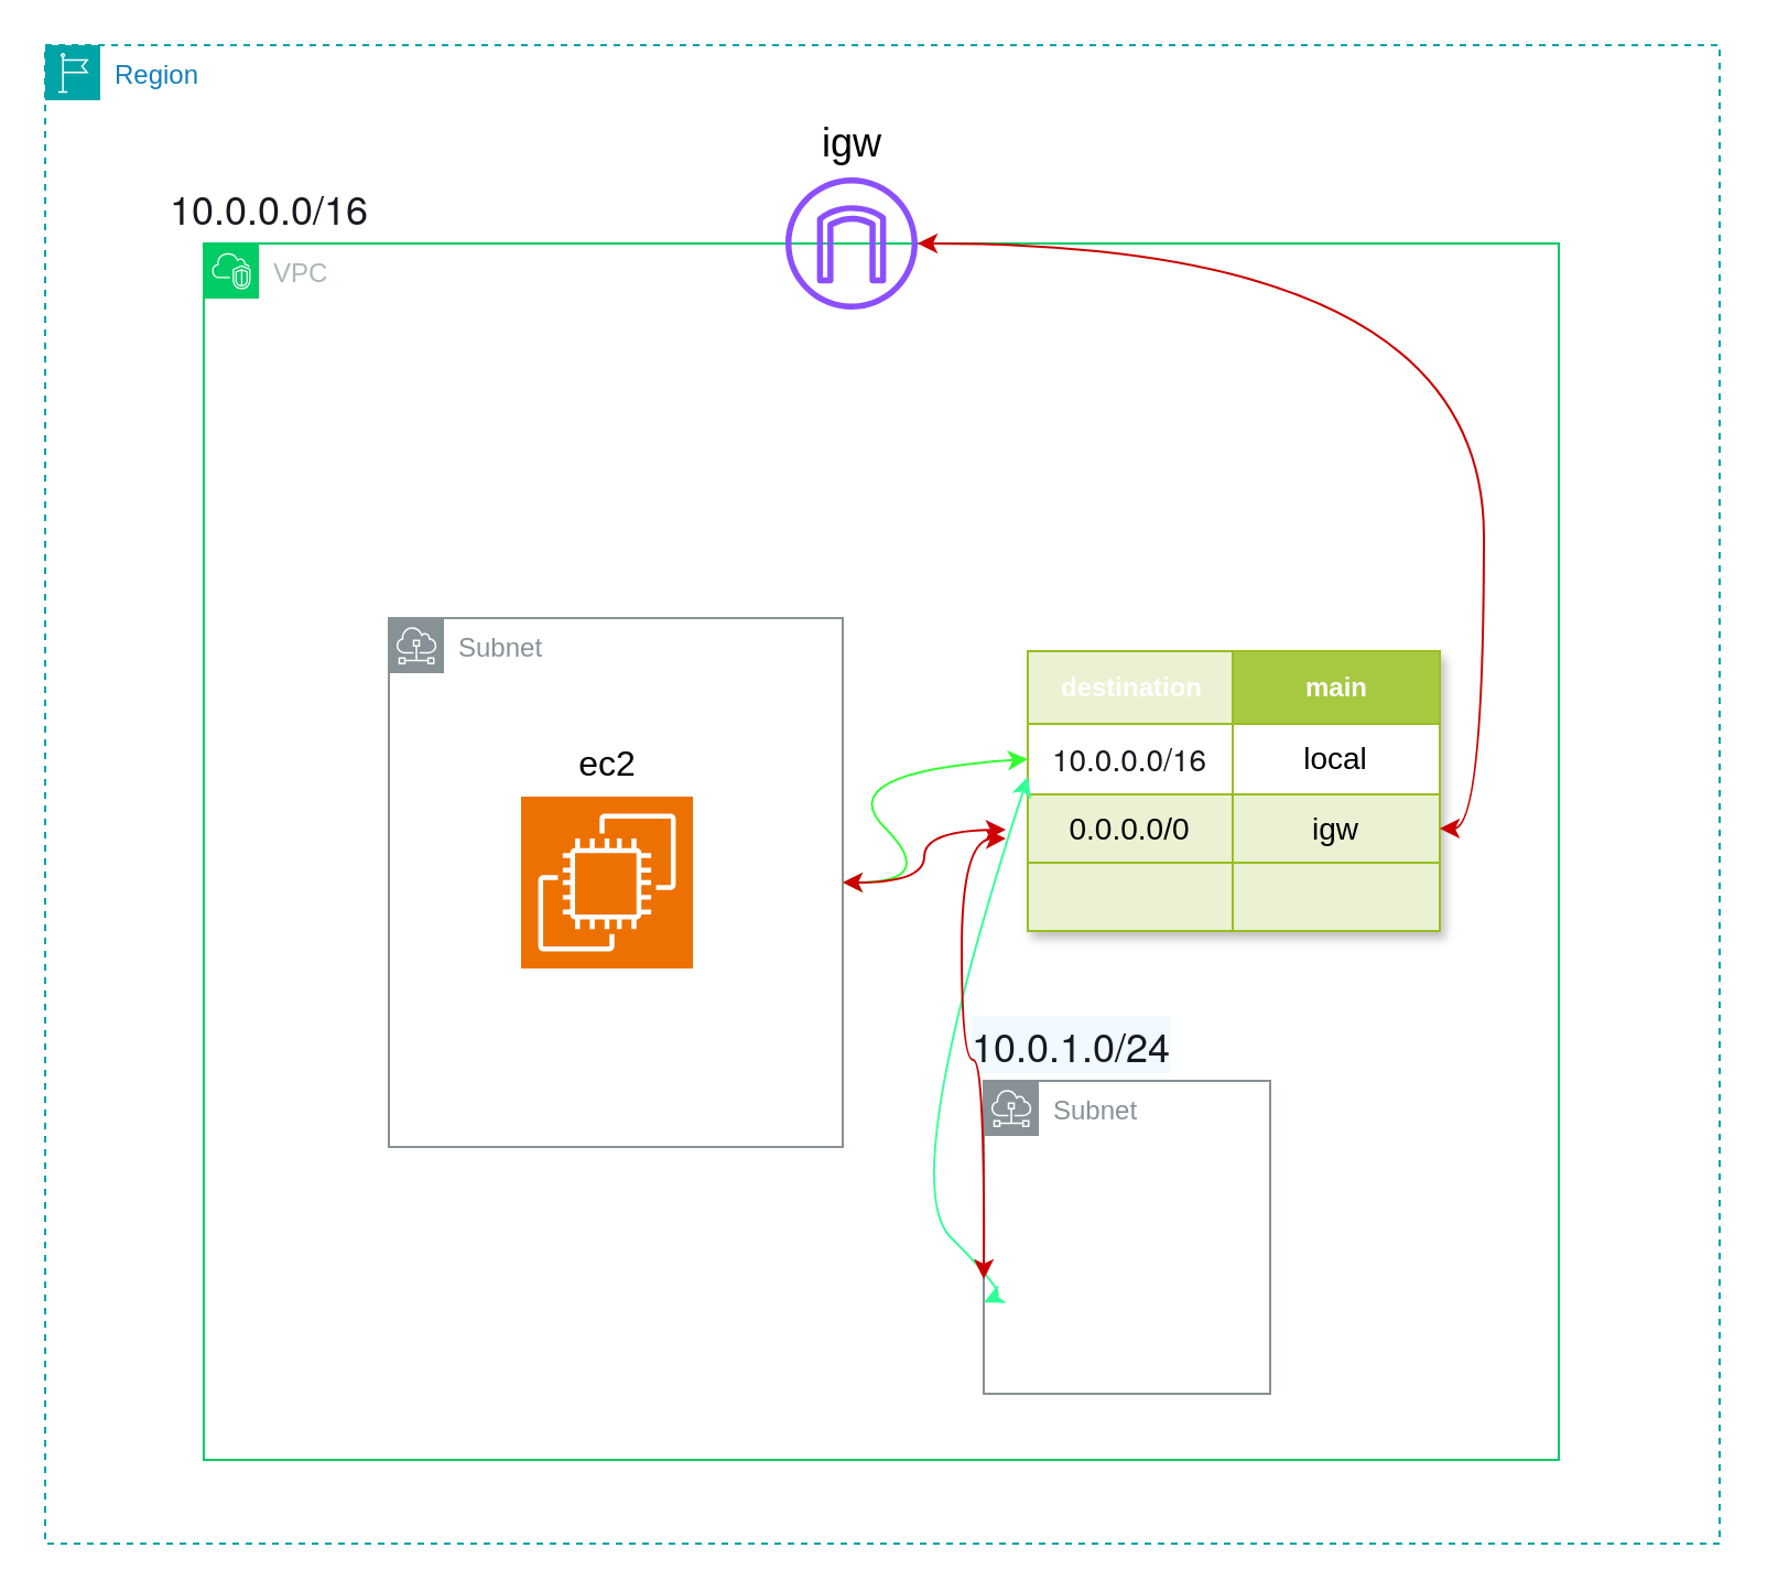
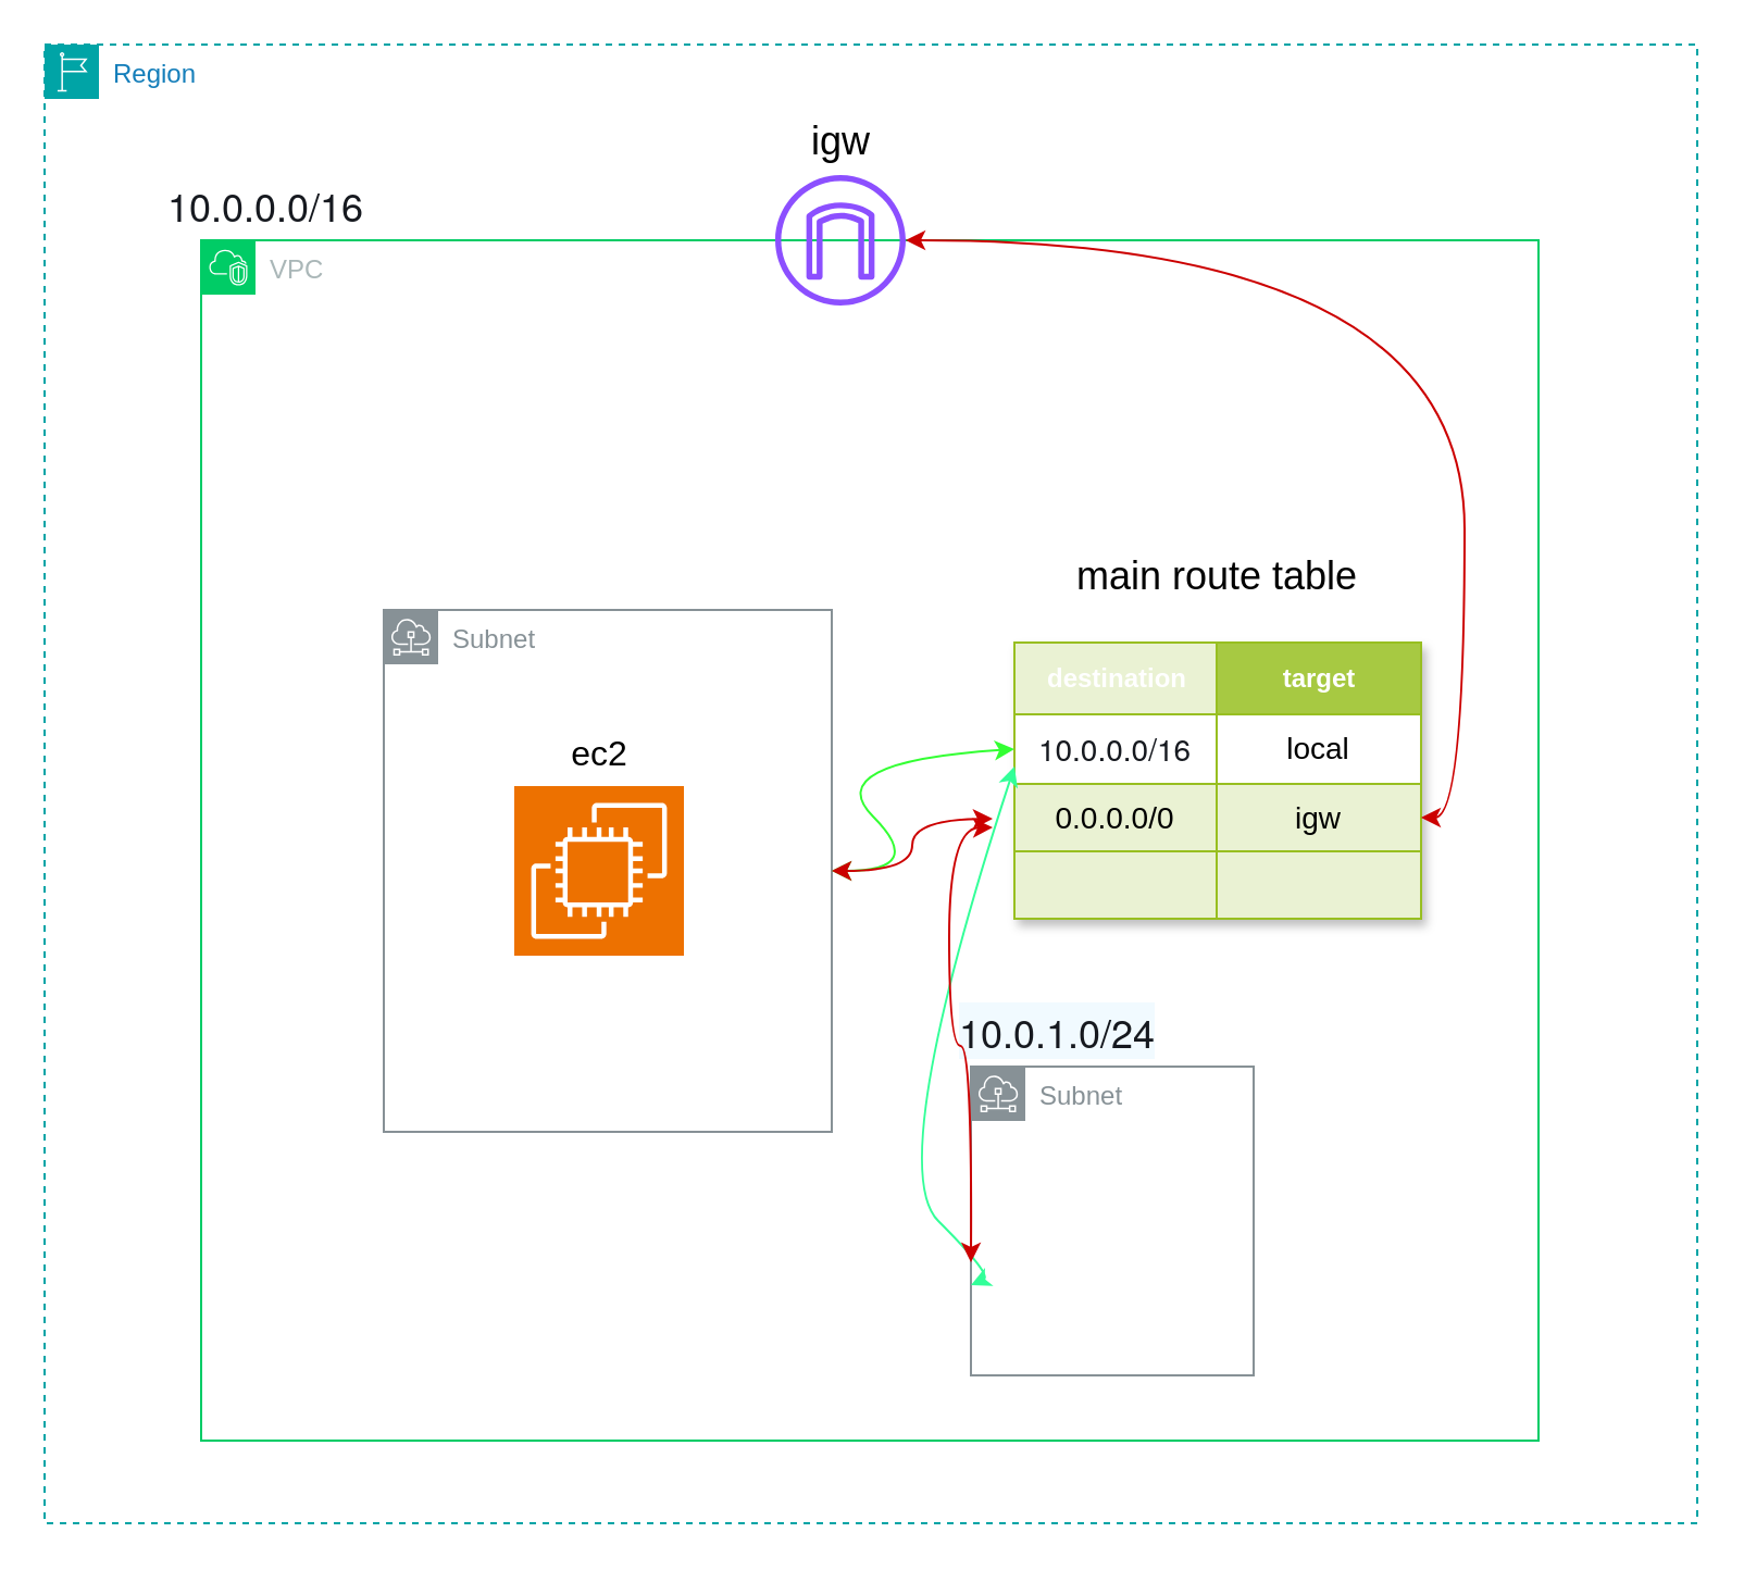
  <mxCell id="0" />
  <mxCell id="1" parent="0" />
  <mxCell id="2" value="Region" style="points=[[0,0],[0.25,0],[0.5,0],[0.75,0],[1,0],[1,0.25],[1,0.5],[1,0.75],[1,1],[0.75,1],[0.5,1],[0.25,1],[0,1],[0,0.75],[0,0.5],[0,0.25]];outlineConnect=0;gradientColor=none;html=1;whiteSpace=wrap;fontSize=12;fontStyle=0;container=1;pointerEvents=0;collapsible=0;recursiveResize=0;shape=mxgraph.aws4.group;grIcon=mxgraph.aws4.group_region;strokeColor=#00A4A6;fillColor=none;verticalAlign=top;align=left;spacingLeft=30;fontColor=#147EBA;dashed=1;" vertex="1" parent="1"><mxGeometry x="20" y="20" width="760" height="680" as="geometry" /></mxCell>
  <mxCell id="3" value="&lt;font style=&quot;font-size: 18px;&quot;&gt;igw&lt;/font&gt;" style="text;strokeColor=none;align=center;fillColor=none;html=1;verticalAlign=middle;whiteSpace=wrap;rounded=0;fontSize=14;" vertex="1" parent="2"><mxGeometry x="307.5" y="30" width="117" height="30" as="geometry" /></mxCell>
  <mxCell id="4" value="&lt;span style=&quot;color: rgb(22, 25, 31); font-family: &amp;quot;Amazon Ember&amp;quot;, &amp;quot;Helvetica Neue&amp;quot;, Roboto, Arial, sans-serif; text-align: start; background-color: rgb(255, 255, 255);&quot;&gt;10.0.0.0/16&lt;/span&gt;" style="text;strokeColor=none;align=center;fillColor=none;html=1;verticalAlign=middle;whiteSpace=wrap;rounded=0;fontSize=18;" vertex="1" parent="2"><mxGeometry x="72" y="60" width="60" height="30" as="geometry" /></mxCell>
  <mxCell id="5" value="VPC" style="points=[[0,0],[0.25,0],[0.5,0],[0.75,0],[1,0],[1,0.25],[1,0.5],[1,0.75],[1,1],[0.75,1],[0.5,1],[0.25,1],[0,1],[0,0.75],[0,0.5],[0,0.25]];outlineConnect=0;gradientColor=none;html=1;whiteSpace=wrap;fontSize=12;fontStyle=0;container=1;pointerEvents=0;collapsible=0;recursiveResize=0;shape=mxgraph.aws4.group;grIcon=mxgraph.aws4.group_vpc2;strokeColor=#00CC66;fillColor=none;verticalAlign=top;align=left;spacingLeft=30;fontColor=#AAB7B8;dashed=0;" vertex="1" parent="1"><mxGeometry x="92" y="110" width="615" height="552" as="geometry" /></mxCell>
  <mxCell id="6" value="Subnet" style="sketch=0;outlineConnect=0;gradientColor=none;html=1;whiteSpace=wrap;fontSize=12;fontStyle=0;shape=mxgraph.aws4.group;grIcon=mxgraph.aws4.group_subnet;strokeColor=#879196;fillColor=none;verticalAlign=top;align=left;spacingLeft=30;fontColor=#879196;dashed=0;" vertex="1" parent="5"><mxGeometry x="84" y="170" width="206" height="240" as="geometry" /></mxCell>
  <mxCell id="7" value="" style="sketch=0;points=[[0,0,0],[0.25,0,0],[0.5,0,0],[0.75,0,0],[1,0,0],[0,1,0],[0.25,1,0],[0.5,1,0],[0.75,1,0],[1,1,0],[0,0.25,0],[0,0.5,0],[0,0.75,0],[1,0.25,0],[1,0.5,0],[1,0.75,0]];outlineConnect=0;fontColor=#232F3E;fillColor=#ED7100;strokeColor=#ffffff;dashed=0;verticalLabelPosition=bottom;verticalAlign=top;align=center;html=1;fontSize=12;fontStyle=0;aspect=fixed;shape=mxgraph.aws4.resourceIcon;resIcon=mxgraph.aws4.ec2;" vertex="1" parent="5"><mxGeometry x="144" y="251" width="78" height="78" as="geometry" /></mxCell>
  <mxCell id="8" value="" style="sketch=0;outlineConnect=0;fontColor=#232F3E;gradientColor=none;fillColor=#8C4FFF;strokeColor=none;dashed=0;verticalLabelPosition=bottom;verticalAlign=top;align=center;html=1;fontSize=12;fontStyle=0;aspect=fixed;pointerEvents=1;shape=mxgraph.aws4.internet_gateway;" vertex="1" parent="5"><mxGeometry x="264" y="-30" width="60" height="60" as="geometry" /></mxCell>
+ <mxCell id="9" value="&lt;font style=&quot;font-size: 18px;&quot;&gt;main route table&lt;/font&gt;" style="text;strokeColor=none;align=center;fillColor=none;html=1;verticalAlign=middle;whiteSpace=wrap;rounded=0;" vertex="1" parent="5"><mxGeometry x="387" y="140" width="161" height="30" as="geometry" /></mxCell>
  <mxCell id="10" value="ec2" style="text;strokeColor=none;align=center;fillColor=none;html=1;verticalAlign=middle;whiteSpace=wrap;rounded=0;fontSize=16;" vertex="1" parent="5"><mxGeometry x="124.5" y="221" width="117" height="30" as="geometry" /></mxCell>
  <mxCell id="11" value="Assets" style="childLayout=tableLayout;recursiveResize=0;strokeColor=#98bf21;fillColor=#A7C942;shadow=1;" vertex="1" parent="5"><mxGeometry x="374" y="185" width="187" height="127" as="geometry" /></mxCell>
  <mxCell id="12" style="shape=tableRow;horizontal=0;startSize=0;swimlaneHead=0;swimlaneBody=0;top=0;left=0;bottom=0;right=0;dropTarget=0;collapsible=0;recursiveResize=0;expand=0;fontStyle=0;strokeColor=inherit;fillColor=#ffffff;" vertex="1" parent="11"><mxGeometry width="187" height="33" as="geometry" /></mxCell>
  <mxCell id="13" value="destination" style="connectable=0;recursiveResize=0;strokeColor=inherit;fillColor=#eaf2d3;align=center;fontStyle=1;fontColor=#FFFFFF;html=1;" vertex="1" parent="12"><mxGeometry width="93" height="33" as="geometry"><mxRectangle width="93" height="33" as="alternateBounds" /></mxGeometry></mxCell>
- <mxCell id="14" value="main" style="connectable=0;recursiveResize=0;strokeColor=inherit;fillColor=#A7C942;align=center;fontStyle=1;fontColor=#FFFFFF;html=1;" vertex="1" parent="12"><mxGeometry x="93" width="94" height="33" as="geometry"><mxRectangle width="94" height="33" as="alternateBounds" /></mxGeometry></mxCell>
+ <mxCell id="14" value="target" style="connectable=0;recursiveResize=0;strokeColor=inherit;fillColor=#A7C942;align=center;fontStyle=1;fontColor=#FFFFFF;html=1;" vertex="1" parent="12"><mxGeometry x="93" width="94" height="33" as="geometry"><mxRectangle width="94" height="33" as="alternateBounds" /></mxGeometry></mxCell>
  <mxCell id="15" value="" style="shape=tableRow;horizontal=0;startSize=0;swimlaneHead=0;swimlaneBody=0;top=0;left=0;bottom=0;right=0;dropTarget=0;collapsible=0;recursiveResize=0;expand=0;fontStyle=0;strokeColor=inherit;fillColor=#ffffff;" vertex="1" parent="11"><mxGeometry y="33" width="187" height="32" as="geometry" /></mxCell>
  <mxCell id="16" value="&lt;span style=&quot;color: rgb(22, 25, 31); font-family: &amp;quot;Amazon Ember&amp;quot;, &amp;quot;Helvetica Neue&amp;quot;, Roboto, Arial, sans-serif; font-size: 14px; text-align: start; background-color: rgb(255, 255, 255);&quot;&gt;10.0.0.0/16&lt;/span&gt;" style="connectable=0;recursiveResize=0;strokeColor=inherit;fillColor=inherit;align=center;whiteSpace=wrap;html=1;" vertex="1" parent="15"><mxGeometry width="93" height="32" as="geometry"><mxRectangle width="93" height="32" as="alternateBounds" /></mxGeometry></mxCell>
  <mxCell id="17" value="&lt;font style=&quot;font-size: 14px;&quot;&gt;local&lt;/font&gt;" style="connectable=0;recursiveResize=0;strokeColor=inherit;fillColor=inherit;align=center;whiteSpace=wrap;html=1;" vertex="1" parent="15"><mxGeometry x="93" width="94" height="32" as="geometry"><mxRectangle width="94" height="32" as="alternateBounds" /></mxGeometry></mxCell>
  <mxCell id="18" value="" style="shape=tableRow;horizontal=0;startSize=0;swimlaneHead=0;swimlaneBody=0;top=0;left=0;bottom=0;right=0;dropTarget=0;collapsible=0;recursiveResize=0;expand=0;fontStyle=1;strokeColor=inherit;fillColor=#EAF2D3;" vertex="1" parent="11"><mxGeometry y="65" width="187" height="31" as="geometry" /></mxCell>
  <mxCell id="19" value="&lt;font style=&quot;font-size: 14px;&quot;&gt;0.0.0.0/0&lt;/font&gt;" style="connectable=0;recursiveResize=0;strokeColor=inherit;fillColor=inherit;whiteSpace=wrap;html=1;" vertex="1" parent="18"><mxGeometry width="93" height="31" as="geometry"><mxRectangle width="93" height="31" as="alternateBounds" /></mxGeometry></mxCell>
  <mxCell id="20" value="&lt;font style=&quot;font-size: 14px;&quot;&gt;igw&lt;/font&gt;" style="connectable=0;recursiveResize=0;strokeColor=inherit;fillColor=inherit;whiteSpace=wrap;html=1;" vertex="1" parent="18"><mxGeometry x="93" width="94" height="31" as="geometry"><mxRectangle width="94" height="31" as="alternateBounds" /></mxGeometry></mxCell>
  <mxCell id="21" value="" style="shape=tableRow;horizontal=0;startSize=0;swimlaneHead=0;swimlaneBody=0;top=0;left=0;bottom=0;right=0;dropTarget=0;collapsible=0;recursiveResize=0;expand=0;fontStyle=1;strokeColor=inherit;fillColor=#EAF2D3;" vertex="1" parent="11"><mxGeometry y="96" width="187" height="31" as="geometry" /></mxCell>
  <mxCell id="22" value="" style="connectable=0;recursiveResize=0;strokeColor=inherit;fillColor=inherit;whiteSpace=wrap;html=1;" vertex="1" parent="21"><mxGeometry width="93" height="31" as="geometry"><mxRectangle width="93" height="31" as="alternateBounds" /></mxGeometry></mxCell>
  <mxCell id="23" value="" style="connectable=0;recursiveResize=0;strokeColor=inherit;fillColor=inherit;whiteSpace=wrap;html=1;" vertex="1" parent="21"><mxGeometry x="93" width="94" height="31" as="geometry"><mxRectangle width="94" height="31" as="alternateBounds" /></mxGeometry></mxCell>
  <mxCell id="24" value="Subnet" style="sketch=0;outlineConnect=0;gradientColor=none;html=1;whiteSpace=wrap;fontSize=12;fontStyle=0;shape=mxgraph.aws4.group;grIcon=mxgraph.aws4.group_subnet;strokeColor=#879196;fillColor=none;verticalAlign=top;align=left;spacingLeft=30;fontColor=#879196;dashed=0;" vertex="1" parent="5"><mxGeometry x="354" y="380" width="130" height="142" as="geometry" /></mxCell>
  <mxCell id="25" value="&lt;span style=&quot;color: rgb(22, 25, 31); font-family: &amp;quot;Amazon Ember&amp;quot;, &amp;quot;Helvetica Neue&amp;quot;, Roboto, Arial, sans-serif; text-align: start; text-wrap: nowrap; background-color: rgb(241, 250, 255);&quot;&gt;10.0.1.0/24&lt;/span&gt;" style="text;strokeColor=none;align=center;fillColor=none;html=1;verticalAlign=middle;whiteSpace=wrap;rounded=0;fontSize=18;" vertex="1" parent="5"><mxGeometry x="364" y="350" width="60" height="30" as="geometry" /></mxCell>
  <mxCell id="26" value="" style="curved=1;endArrow=classic;html=1;rounded=0;entryX=0;entryY=0.5;entryDx=0;entryDy=0;startArrow=classic;startFill=1;strokeColor=#33FF33;" edge="1" parent="5" source="6" target="15"><mxGeometry width="50" height="50" relative="1" as="geometry"><mxPoint x="284" y="290" as="sourcePoint" /><mxPoint x="334" y="240" as="targetPoint" /><Array as="points"><mxPoint x="334" y="290" /><mxPoint x="284" y="240" /></Array></mxGeometry></mxCell>
  <mxCell id="27" value="" style="curved=1;endArrow=classic;html=1;rounded=0;startArrow=classic;startFill=1;strokeColor=#33FF99;entryX=0;entryY=0.75;entryDx=0;entryDy=0;" edge="1" parent="5" source="24" target="15"><mxGeometry width="50" height="50" relative="1" as="geometry"><mxPoint x="314" y="480.783" as="sourcePoint" /><mxPoint x="204" y="270" as="targetPoint" /><Array as="points"><mxPoint x="364" y="476" /><mxPoint x="314" y="426" /></Array></mxGeometry></mxCell>
  <mxCell id="28" value="" style="edgeStyle=orthogonalEdgeStyle;orthogonalLoop=1;jettySize=auto;html=1;rounded=0;curved=1;strokeColor=#CC0000;startArrow=classic;startFill=1;" edge="1" parent="5"><mxGeometry width="80" relative="1" as="geometry"><mxPoint x="364" y="270" as="sourcePoint" /><mxPoint x="354" y="470" as="targetPoint" /></mxGeometry></mxCell>
  <mxCell id="29" value="" style="edgeStyle=orthogonalEdgeStyle;orthogonalLoop=1;jettySize=auto;html=1;rounded=0;curved=1;strokeColor=#CC0000;startArrow=classic;startFill=1;entryX=1;entryY=0.5;entryDx=0;entryDy=0;" edge="1" parent="5" source="8" target="18"><mxGeometry width="80" relative="1" as="geometry"><mxPoint x="324" as="sourcePoint" /><mxPoint x="353.5" y="124" as="targetPoint" /></mxGeometry></mxCell>
  <mxCell id="30" value="" style="edgeStyle=orthogonalEdgeStyle;orthogonalLoop=1;jettySize=auto;html=1;rounded=0;curved=1;strokeColor=#CC0000;startArrow=classic;startFill=1;" edge="1" parent="5" source="6"><mxGeometry width="80" relative="1" as="geometry"><mxPoint x="184" y="170" as="sourcePoint" /><mxPoint x="364" y="266" as="targetPoint" /></mxGeometry></mxCell>
